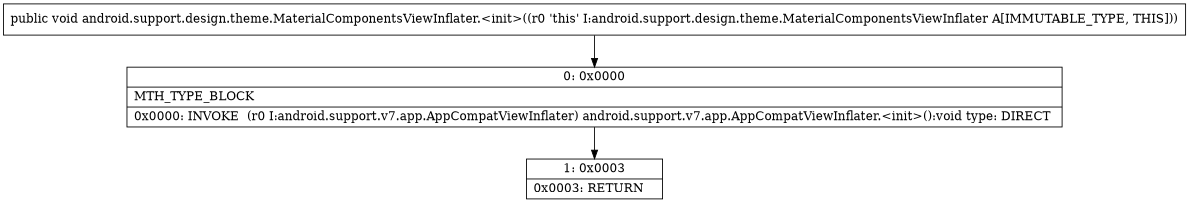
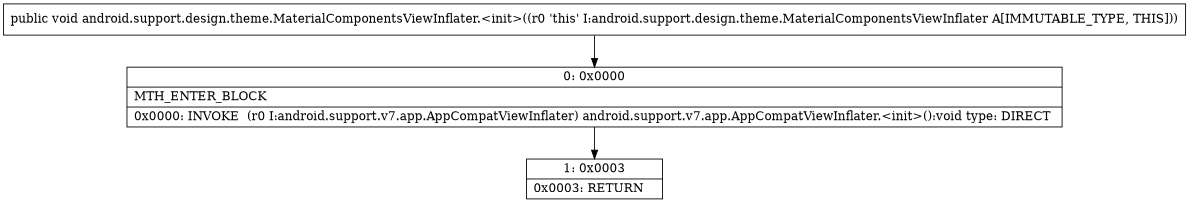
  digraph {
    node [shape=record]
-   n1 [label="{0\:\ 0x0000|MTH_TYPE_BLOCK\l|0x0000: INVOKE  (r0 I:android.support.v7.app.AppCompatViewInflater) android.support.v7.app.AppCompatViewInflater.\<init\>():void type: DIRECT \l}"]
+   n1 [label="{0\:\ 0x0000|MTH_ENTER_BLOCK\l|0x0000: INVOKE  (r0 I:android.support.v7.app.AppCompatViewInflater) android.support.v7.app.AppCompatViewInflater.\<init\>():void type: DIRECT \l}"]
    n2 [label="{1\:\ 0x0003|0x0003: RETURN   \l}"]
    n3 [label="{public void android.support.design.theme.MaterialComponentsViewInflater.\<init\>((r0 'this' I:android.support.design.theme.MaterialComponentsViewInflater A[IMMUTABLE_TYPE, THIS])) }"]
    n1 -> n2
    n3 -> n1
  }
